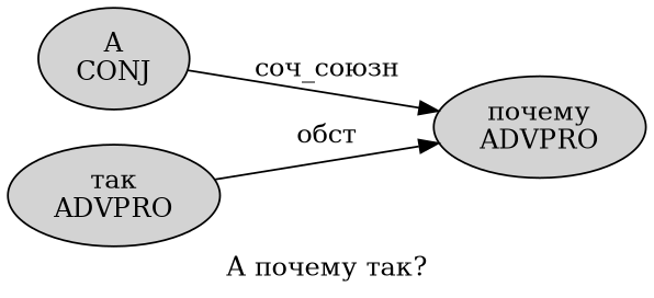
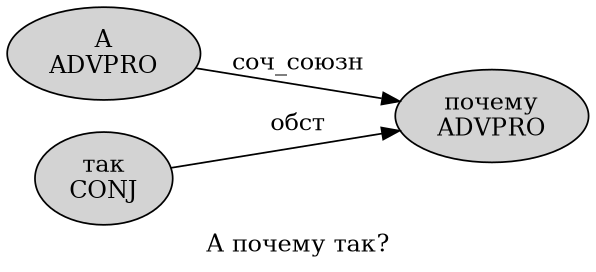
  digraph {
    label="А почему так?"
    rankdir=LR
    node [fillcolor=lightgray penwidth=1 shape=ellipse style=filled]
-   n1 [label="А\nCONJ"]
+   n1 [label="А\nADVPRO"]
    n2 [label="почему\nADVPRO"]
-   n3 [label="так\nADVPRO"]
+   n3 [label="так\nCONJ"]
    n1 -> n2 [label="соч_союзн"]
    n3 -> n2 [label="обст"]
  }
